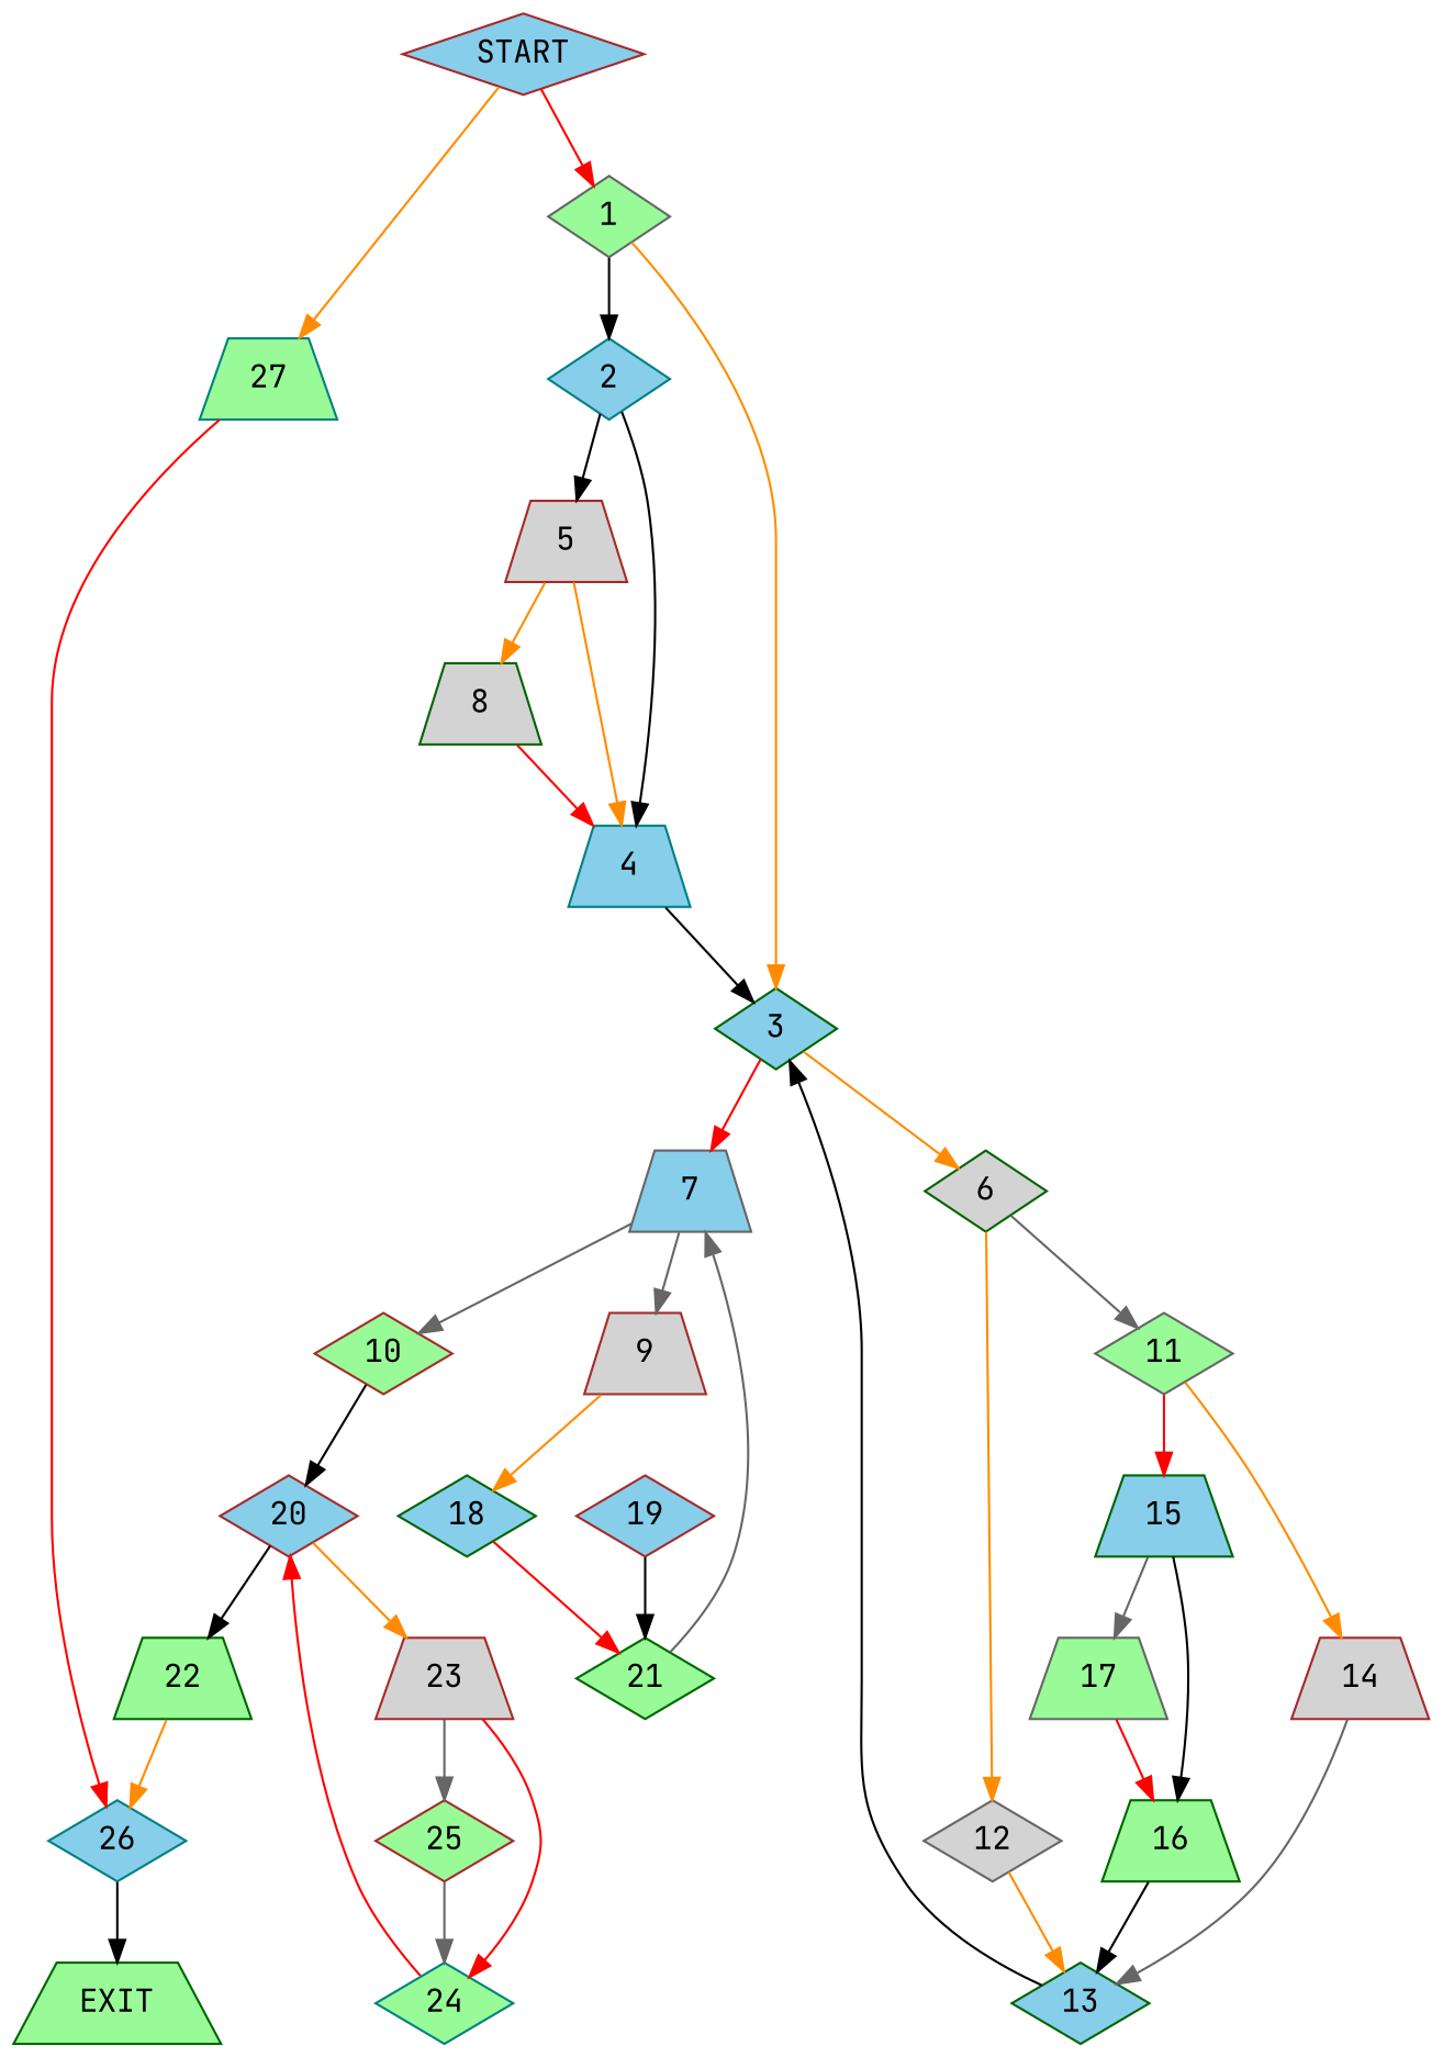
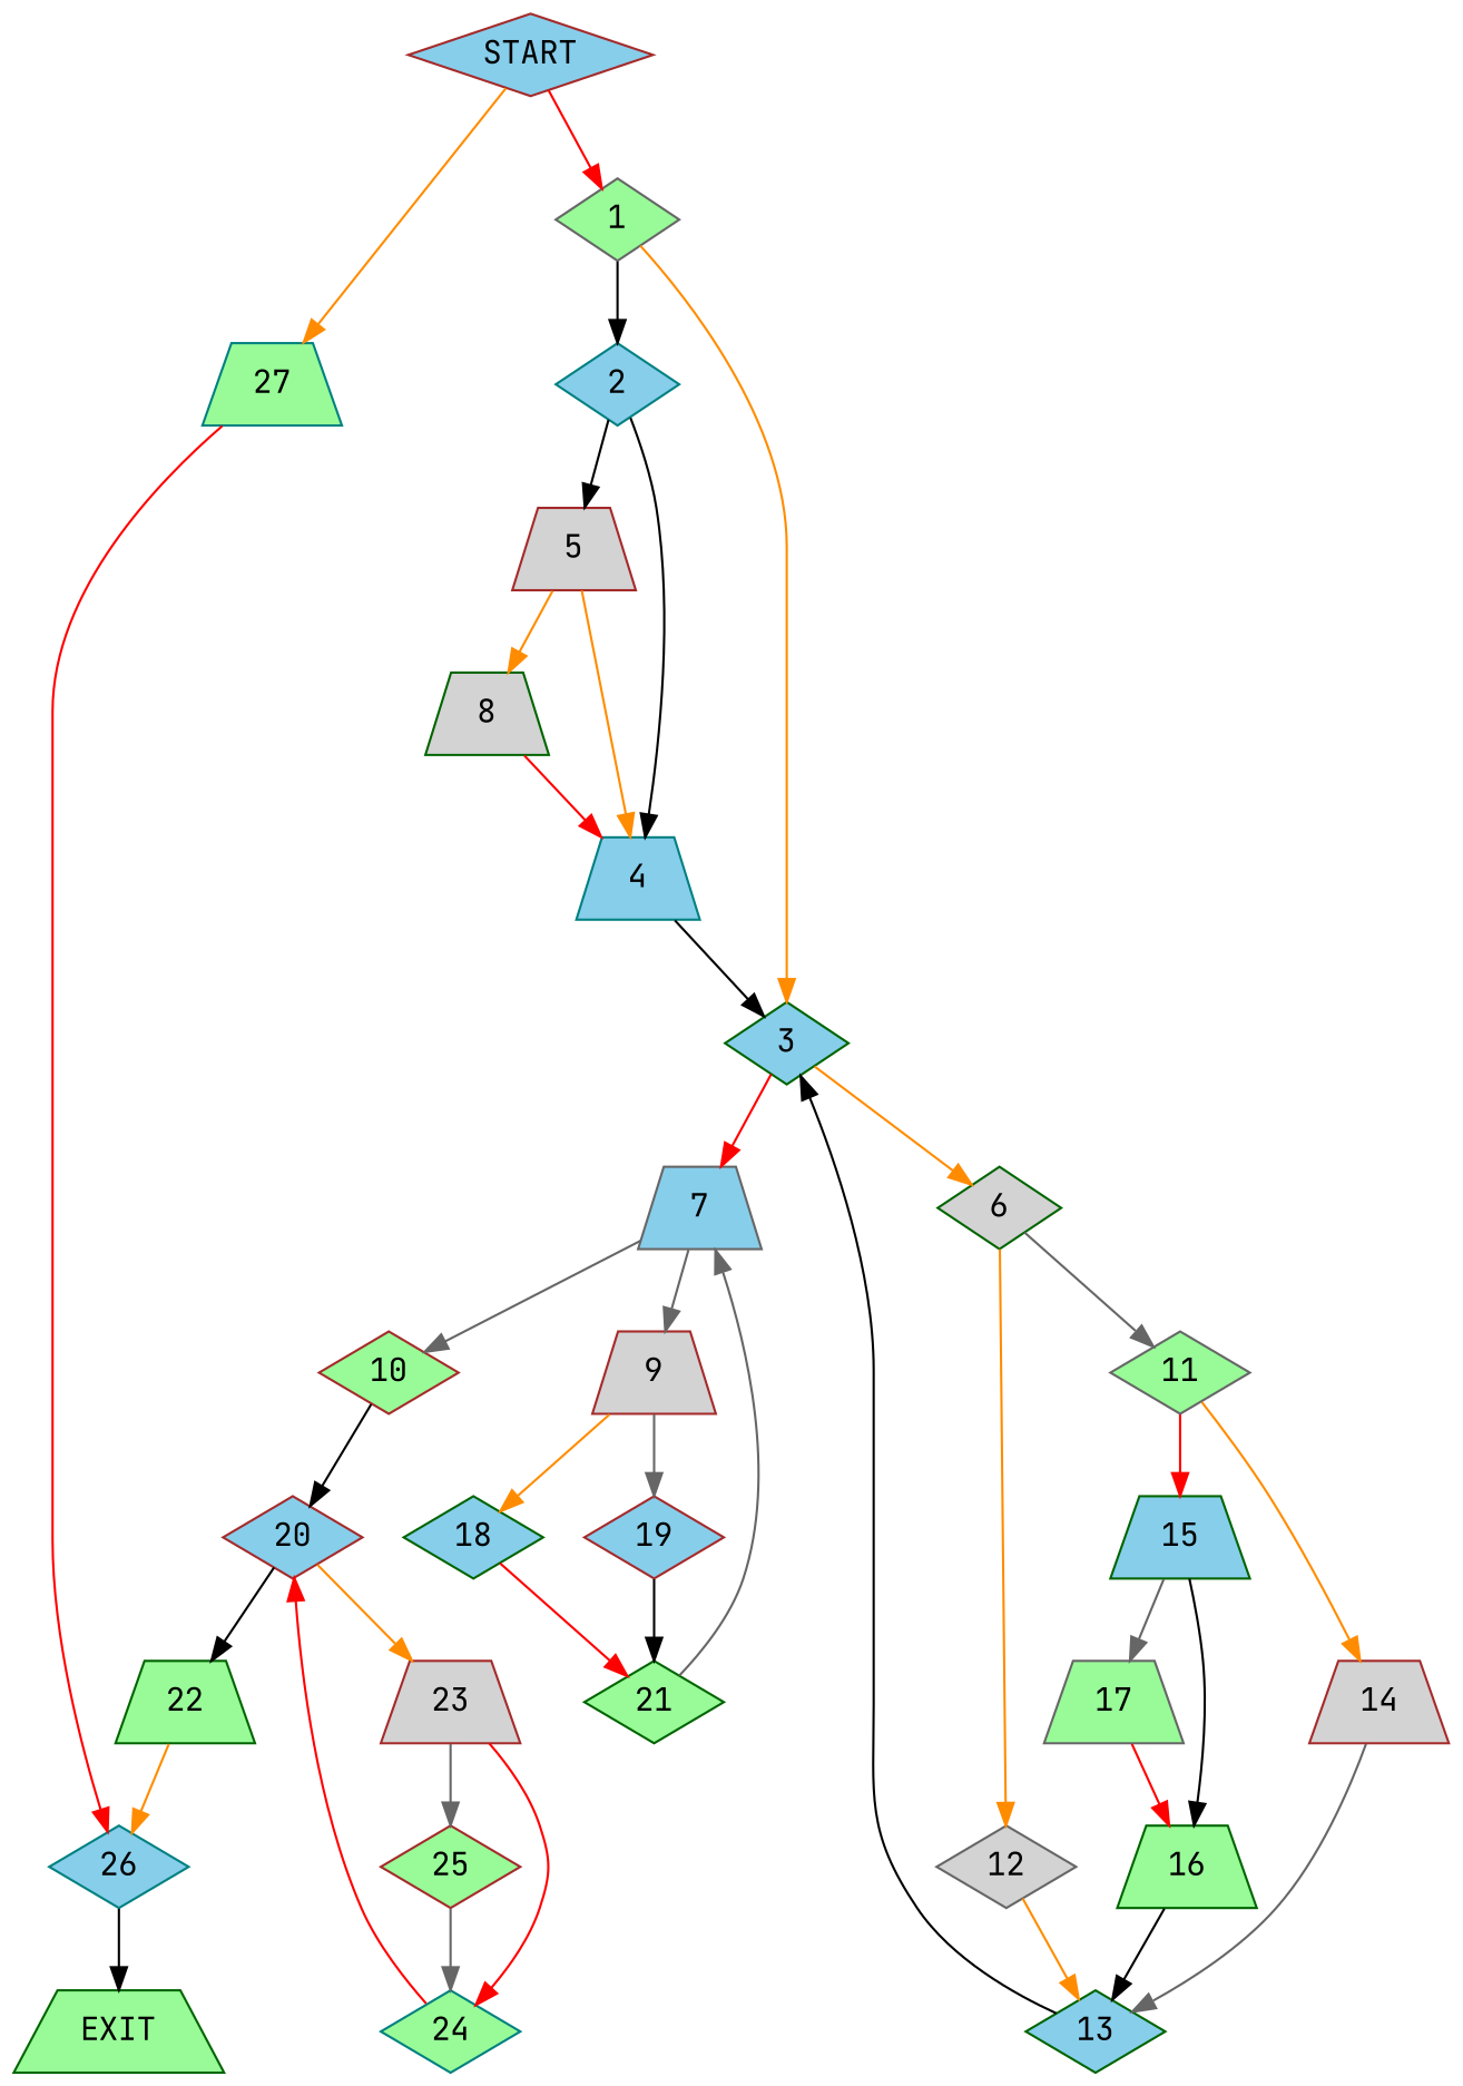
  digraph {
    fontname="JetBrains Mono"
    node [color=darkgreen fillcolor=skyblue fontname="JetBrains Mono" shape=diamond style=filled]
    edge [color=darkorange fontname="JetBrains Mono"]
    n1 [color=brown label=START]
    1 [color=gray40 fillcolor=palegreen]
    27 [color=teal fillcolor=palegreen shape=trapezium]
    2 [color=teal]
    3
    26 [color=teal]
    n7 [fillcolor=palegreen label=EXIT shape=trapezium]
    4 [color=teal shape=trapezium]
    5 [color=brown fillcolor=lightgrey shape=trapezium]
    6 [fillcolor=lightgrey]
    7 [color=gray40 shape=trapezium]
    8 [fillcolor=lightgrey shape=trapezium]
    11 [color=gray40 fillcolor=palegreen]
    12 [color=gray40 fillcolor=lightgrey]
    9 [color=brown fillcolor=lightgrey shape=trapezium]
    10 [color=brown fillcolor=palegreen]
    14 [color=brown fillcolor=lightgrey shape=trapezium]
    15 [shape=trapezium]
    13
    18
    19 [color=brown]
    20 [color=brown]
    21 [fillcolor=palegreen]
    22 [fillcolor=palegreen shape=trapezium]
    23 [color=brown fillcolor=lightgrey shape=trapezium]
    16 [fillcolor=palegreen shape=trapezium]
    17 [color=gray40 fillcolor=palegreen shape=trapezium]
    24 [color=teal fillcolor=palegreen]
    25 [color=brown fillcolor=palegreen]
    n1 -> 1 [color=red]
    n1 -> 27
    1 -> 2 [color=black]
    1 -> 3
    27 -> 26 [color=red]
    2 -> 4 [color=black]
    2 -> 5 [color=black]
    3 -> 6
    3 -> 7 [color=red]
    26 -> n7 [color=black]
    4 -> 3 [color=black]
    5 -> 4
    5 -> 8
    6 -> 11 [color=gray40]
    6 -> 12
    7 -> 9 [color=gray40]
    7 -> 10 [color=gray40]
    8 -> 4 [color=red]
    11 -> 14
    11 -> 15 [color=red]
    12 -> 13
    9 -> 18
+   9 -> 19 [color=gray40]
    10 -> 20 [color=black]
    14 -> 13 [color=gray40]
    15 -> 16 [color=black]
    15 -> 17 [color=gray40]
    13 -> 3 [color=black]
    18 -> 21 [color=red]
    19 -> 21 [color=black]
    20 -> 22 [color=black]
    20 -> 23
    21 -> 7 [color=gray40]
    22 -> 26
    23 -> 24 [color=red]
    23 -> 25 [color=gray40]
    16 -> 13 [color=black]
    17 -> 16 [color=red]
    24 -> 20 [color=red]
    25 -> 24 [color=gray40]
  }
